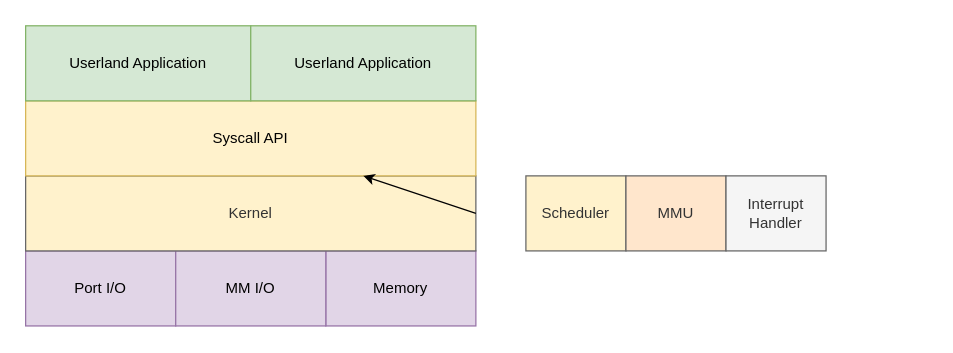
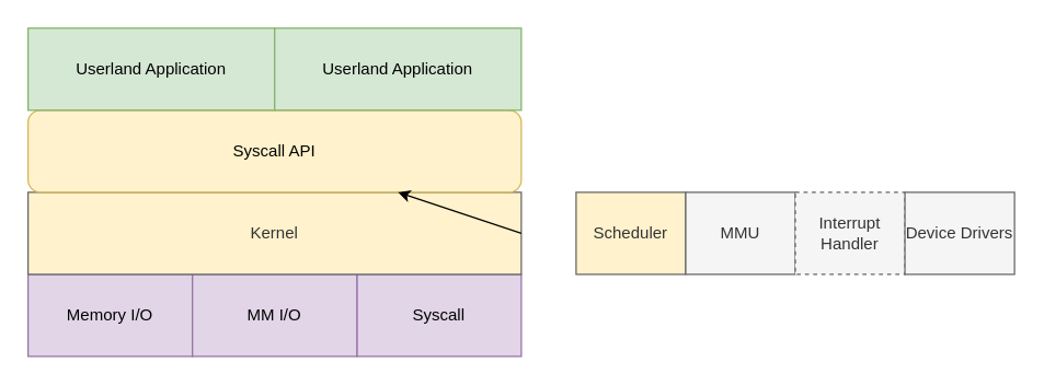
  <mxCell id="0" />
  <mxCell id="1" parent="0" />
- <mxCell id="2" value="Port I/O" style="rounded=0;whiteSpace=wrap;html=1;fillColor=#e1d5e7;strokeColor=#9673a6;" vertex="1" parent="1"><mxGeometry x="20" y="200" width="120" height="60" as="geometry" /></mxCell>
- <mxCell id="3" value="Memory" style="rounded=0;whiteSpace=wrap;html=1;fillColor=#e1d5e7;strokeColor=#9673a6;" vertex="1" parent="1"><mxGeometry x="260" y="200" width="120" height="60" as="geometry" /></mxCell>
+ <mxCell id="2" value="Memory I/O" style="rounded=0;whiteSpace=wrap;html=1;fillColor=#e1d5e7;strokeColor=#9673a6;" vertex="1" parent="1"><mxGeometry x="20" y="200" width="120" height="60" as="geometry" /></mxCell>
+ <mxCell id="3" value="Syscall" style="rounded=0;whiteSpace=wrap;html=1;fillColor=#e1d5e7;strokeColor=#9673a6;" vertex="1" parent="1"><mxGeometry x="260" y="200" width="120" height="60" as="geometry" /></mxCell>
  <mxCell id="4" value="MM I/O" style="rounded=0;whiteSpace=wrap;html=1;fillColor=#e1d5e7;strokeColor=#9673a6;" vertex="1" parent="1"><mxGeometry x="140" y="200" width="120" height="60" as="geometry" /></mxCell>
  <mxCell id="5" value="Kernel" style="rounded=0;whiteSpace=wrap;html=1;fillColor=#fff2cc;strokeColor=#666666;fontColor=#333333;" vertex="1" parent="1"><mxGeometry x="20" y="140" width="360" height="60" as="geometry" /></mxCell>
- <mxCell id="6" value="Syscall API" style="rounded=0;whiteSpace=wrap;html=1;fillColor=#fff2cc;strokeColor=#d6b656;" vertex="1" parent="1"><mxGeometry x="20" y="80" width="360" height="60" as="geometry" /></mxCell>
+ <mxCell id="6" value="Syscall API" style="whiteSpace=wrap;html=1;fillColor=#fff2cc;strokeColor=#d6b656;rounded=1;" vertex="1" parent="1"><mxGeometry x="20" y="80" width="360" height="60" as="geometry" /></mxCell>
  <mxCell id="7" value="Userland Application" style="rounded=0;whiteSpace=wrap;html=1;fillColor=#d5e8d4;strokeColor=#82b366;" vertex="1" parent="1"><mxGeometry x="20" y="20" width="180" height="60" as="geometry" /></mxCell>
  <mxCell id="8" value="Userland Application" style="rounded=0;whiteSpace=wrap;html=1;fillColor=#d5e8d4;strokeColor=#82b366;" vertex="1" parent="1"><mxGeometry x="200" y="20" width="180" height="60" as="geometry" /></mxCell>
  <mxCell id="9" value="Scheduler" style="rounded=0;whiteSpace=wrap;html=1;fillColor=#fff2cc;strokeColor=#666666;fontColor=#333333;" vertex="1" parent="1"><mxGeometry x="420" y="140" width="80" height="60" as="geometry" /></mxCell>
- <mxCell id="10" value="MMU" style="rounded=0;whiteSpace=wrap;html=1;fillColor=#ffe6cc;strokeColor=#666666;fontColor=#333333;" vertex="1" parent="1"><mxGeometry x="500" y="140" width="80" height="60" as="geometry" /></mxCell>
+ <mxCell id="10" value="MMU" style="rounded=0;whiteSpace=wrap;html=1;fillColor=#f5f5f5;strokeColor=#666666;fontColor=#333333;" vertex="1" parent="1"><mxGeometry x="500" y="140" width="80" height="60" as="geometry" /></mxCell>
  <mxCell id="11" value="" style="endArrow=classic;html=1;exitX=1;exitY=0.5;exitDx=0;exitDy=0;" edge="1" parent="1" source="5" target="6"><mxGeometry width="50" height="50" relative="1" as="geometry"><mxPoint x="20" y="330" as="sourcePoint" /><mxPoint x="70" y="280" as="targetPoint" /></mxGeometry></mxCell>
- <mxCell id="12" value="Interrupt Handler" style="rounded=0;whiteSpace=wrap;html=1;fillColor=#f5f5f5;strokeColor=#666666;fontColor=#333333;" vertex="1" parent="1"><mxGeometry x="580" y="140" width="80" height="60" as="geometry" /></mxCell>
+ <mxCell id="12" value="Interrupt Handler" style="rounded=0;whiteSpace=wrap;html=1;fillColor=#f5f5f5;strokeColor=#666666;fontColor=#333333;dashed=1;" vertex="1" parent="1"><mxGeometry x="580" y="140" width="80" height="60" as="geometry" /></mxCell>
+ <mxCell id="13" value="Device Drivers" style="rounded=0;whiteSpace=wrap;html=1;fillColor=#f5f5f5;strokeColor=#666666;fontColor=#333333;" vertex="1" parent="1"><mxGeometry x="660" y="140" width="80" height="60" as="geometry" /></mxCell>
